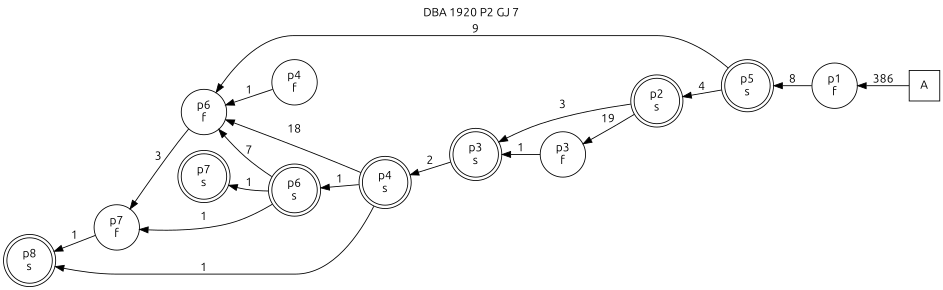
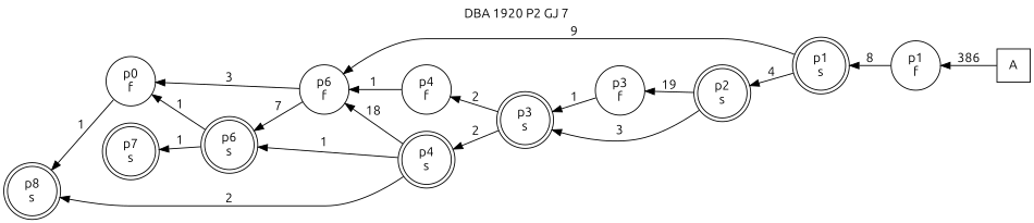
  digraph {
    fontname=Ubuntu
    label=" DBA 1920 P2 GJ 7 "
    labelloc=tl
    rankdir=RL
    node [fontname=Ubuntu shape=doublecircle]
    edge [fontname=Ubuntu]
    n1 [label=A shape=square]
    n2 [label="p1\nf" shape=circle]
-   n3 [label="p5\ns"]
+   n3 [label="p1\ns"]
    n4 [label="p2\ns"]
    n5 [label="p6\nf" shape=circle]
    n6 [label="p3\nf" shape=circle]
    n7 [label="p3\ns"]
    n8 [label="p6\ns"]
-   n9 [label="p7\nf" shape=circle]
+   n9 [label="p0\nf" shape=circle]
    n10 [label="p4\ns"]
    n11 [label="p4\nf" shape=circle]
    n12 [label="p8\ns"]
    n13 [label="p7\ns"]
    n1 -> n2 [label=386]
    n2 -> n3 [label=8]
    n3 -> n4 [label=4]
    n3 -> n5 [label=9]
    n4 -> n6 [label=19]
    n4 -> n7 [label=3]
-   n8 -> n5 [label=7]
+   n5 -> n8 [label=7]
    n5 -> n9 [label=3]
    n6 -> n7 [label=1]
    n7 -> n10 [label=2]
+   n7 -> n11 [label=2]
    n8 -> n9 [label=1]
    n8 -> n13 [label=1]
    n9 -> n12 [label=1]
    n10 -> n5 [label=18]
    n10 -> n8 [label=1]
-   n10 -> n12 [label=1]
+   n10 -> n12 [label=2]
    n11 -> n5 [label=1]
  }
